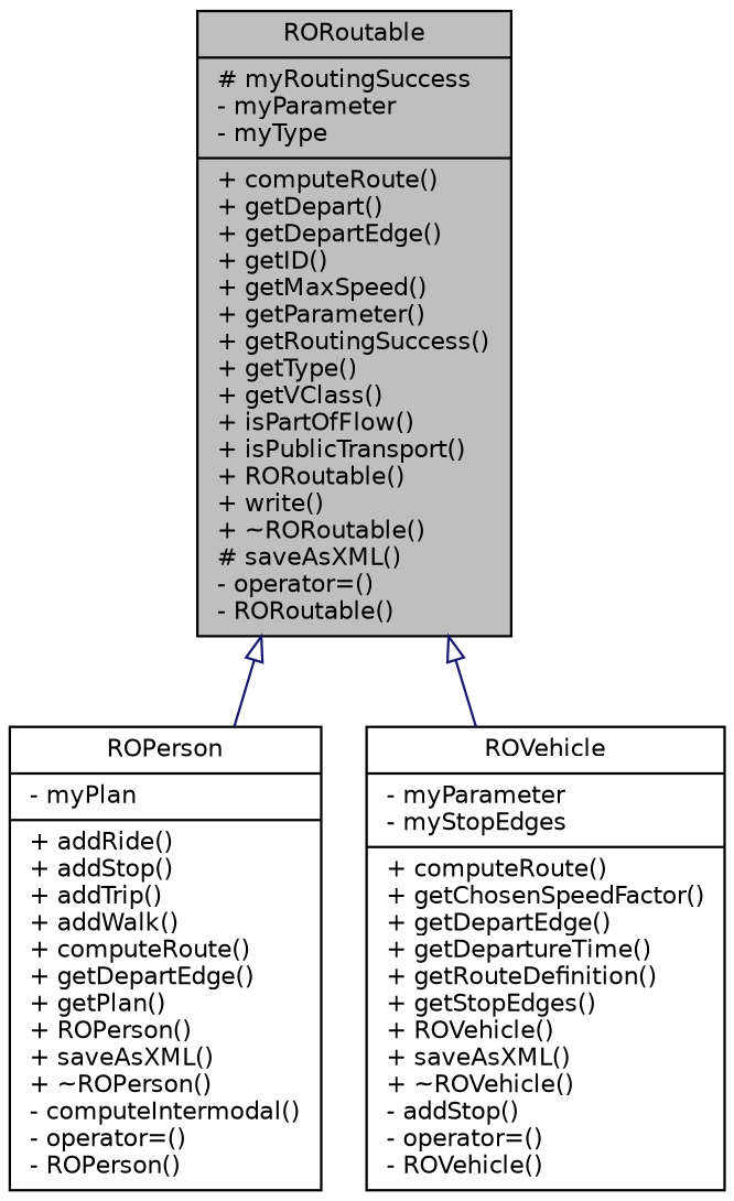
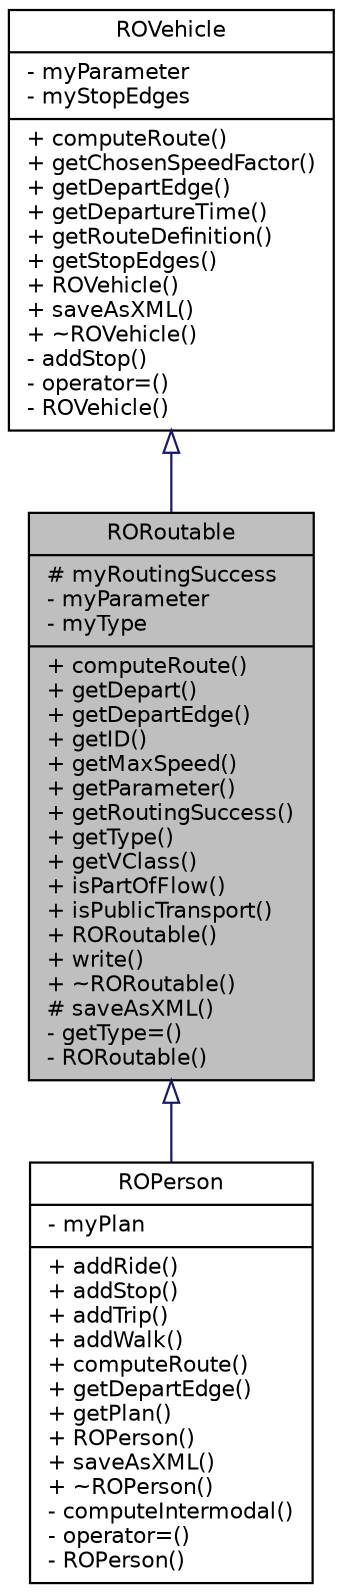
  digraph {
    node [color=black fillcolor=white fontname=Helvetica fontsize=10 shape=record style=filled]
    edge [arrowtail=onormal color=midnightblue dir=back fontname=Helvetica fontsize=10 labelfontname=Helvetica labelfontsize=10 style=solid]
-   n1 [fillcolor=grey75 fontcolor=black height=0.2 label="{RORoutable\n|# myRoutingSuccess\l- myParameter\l- myType\l|+ computeRoute()\l+ getDepart()\l+ getDepartEdge()\l+ getID()\l+ getMaxSpeed()\l+ getParameter()\l+ getRoutingSuccess()\l+ getType()\l+ getVClass()\l+ isPartOfFlow()\l+ isPublicTransport()\l+ RORoutable()\l+ write()\l+ ~RORoutable()\l# saveAsXML()\l- operator=()\l- RORoutable()\l}" width=0.4]
+   n1 [fillcolor=grey75 fontcolor=black height=0.2 label="{RORoutable\n|# myRoutingSuccess\l- myParameter\l- myType\l|+ computeRoute()\l+ getDepart()\l+ getDepartEdge()\l+ getID()\l+ getMaxSpeed()\l+ getParameter()\l+ getRoutingSuccess()\l+ getType()\l+ getVClass()\l+ isPartOfFlow()\l+ isPublicTransport()\l+ RORoutable()\l+ write()\l+ ~RORoutable()\l# saveAsXML()\l- getType=()\l- RORoutable()\l}" width=0.4]
    n2 [height=0.2 label="{ROPerson\n|- myPlan\l|+ addRide()\l+ addStop()\l+ addTrip()\l+ addWalk()\l+ computeRoute()\l+ getDepartEdge()\l+ getPlan()\l+ ROPerson()\l+ saveAsXML()\l+ ~ROPerson()\l- computeIntermodal()\l- operator=()\l- ROPerson()\l}" width=0.4]
    n3 [height=0.2 label="{ROVehicle\n|- myParameter\l- myStopEdges\l|+ computeRoute()\l+ getChosenSpeedFactor()\l+ getDepartEdge()\l+ getDepartureTime()\l+ getRouteDefinition()\l+ getStopEdges()\l+ ROVehicle()\l+ saveAsXML()\l+ ~ROVehicle()\l- addStop()\l- operator=()\l- ROVehicle()\l}" width=0.4]
    n1 -> n2
-   n1 -> n3
+   n3 -> n1
  }
